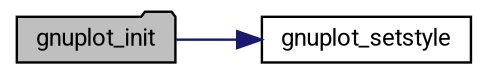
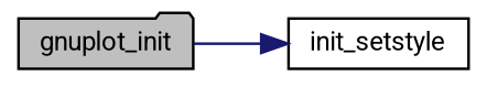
  digraph {
    rankdir=LR
    fontname=Roboto
    node [color=black fontname=Roboto fontsize=10 style=filled]
    n1 [fillcolor=grey75 fontcolor=black height=0.2 label=gnuplot_init shape=folder width=0.4]
-   n2 [fillcolor=white height=0.2 label=gnuplot_setstyle shape=box width=0.4]
+   n2 [fillcolor=white height=0.2 label=init_setstyle shape=box width=0.4]
    n1 -> n2 [color=midnightblue fontname=Roboto fontsize=10 labelfontname=Helvetica labelfontsize=10 style=solid arrowhead=normal]
  }
